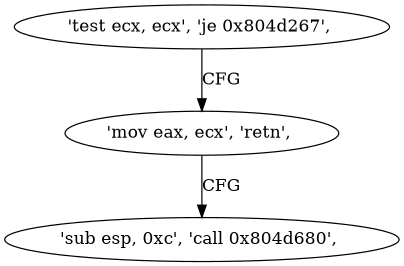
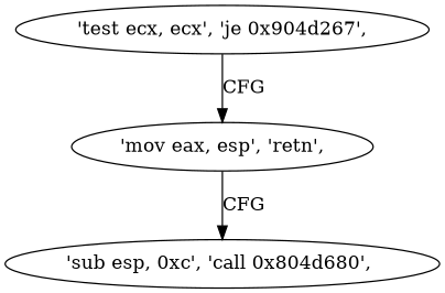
  digraph {
-   n1 [label="'test ecx, ecx', 'je 0x804d267', "]
-   n2 [label="'mov eax, ecx', 'retn', "]
+   n1 [label="'test ecx, ecx', 'je 0x904d267',"]
+   n2 [label="'mov eax, esp', 'retn',"]
    n3 [label="'sub esp, 0xc', 'call 0x804d680', "]
    n1 -> n2 [label=CFG]
    n2 -> n3 [label=CFG]
  }
